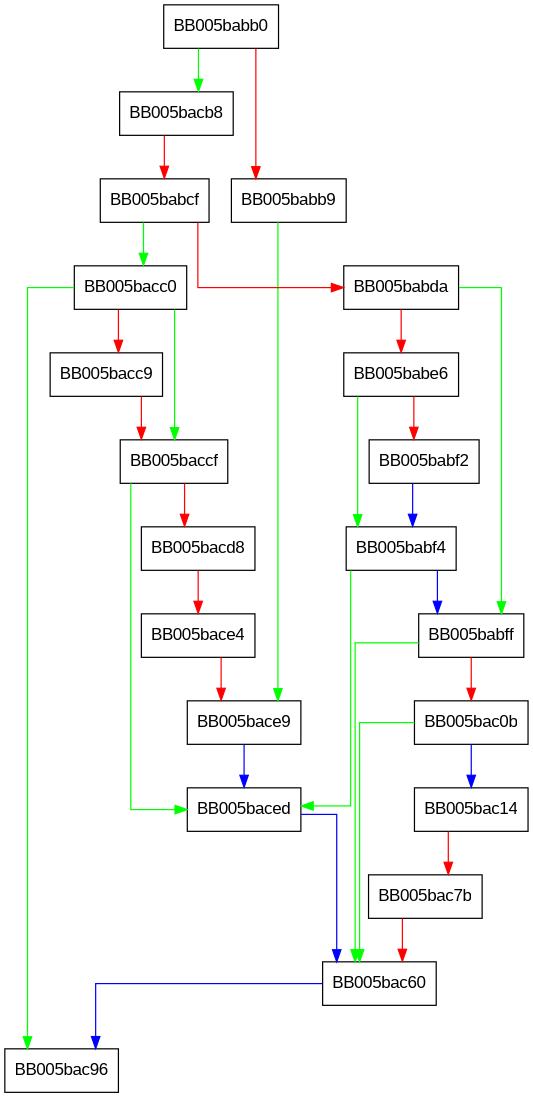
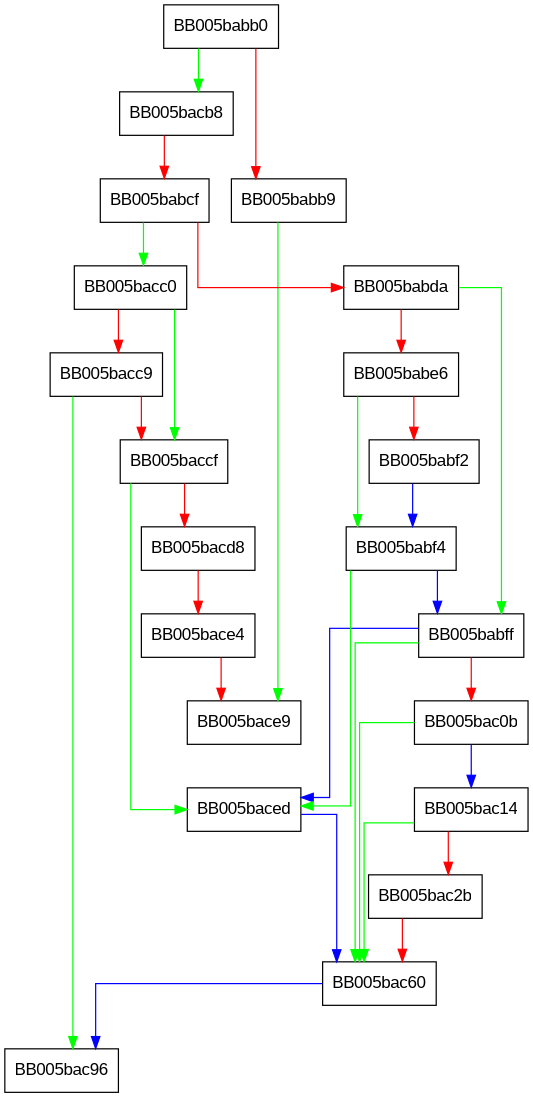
  digraph {
    fontname="Liberation Sans"
    splines=ortho
    node [fontname="Liberation Sans" shape=box]
    edge [color=red fontname="Liberation Sans"]
    BB005babb0
    BB005bacb8
    BB005babb9
    BB005babcf
    BB005bace9
    BB005baced
    BB005bacc0
    BB005babda
    BB005bac60
    BB005baccf
    BB005bacc9
    BB005babff
    BB005babe6
    BB005bacd8
    BB005bac96
    BB005bac0b
    BB005babf4
    BB005babf2
    BB005bac14
-   BB005bac2b [label=BB005bac7b]
+   BB005bac2b
    BB005bace4
    BB005babb0 -> BB005bacb8 [color=green]
    BB005babb0 -> BB005babb9
    BB005bacb8 -> BB005babcf
    BB005babb9 -> BB005bace9 [color=green]
    BB005babcf -> BB005bacc0 [color=green]
    BB005babcf -> BB005babda
-   BB005bace9 -> BB005baced [color=blue]
+   BB005babff -> BB005baced [color=blue]
    BB005baced -> BB005bac60 [color=blue]
    BB005bacc0 -> BB005baccf [color=green]
    BB005bacc0 -> BB005bacc9
    BB005babda -> BB005babff [color=green]
    BB005babda -> BB005babe6
    BB005bac60 -> BB005bac96 [color=blue]
    BB005baccf -> BB005baced [color=green]
    BB005baccf -> BB005bacd8
    BB005bacc9 -> BB005baccf
-   BB005bacc0 -> BB005bac96 [color=green]
+   BB005bacc9 -> BB005bac96 [color=green]
    BB005babff -> BB005bac60 [color=green]
    BB005babff -> BB005bac0b
    BB005babe6 -> BB005babf4 [color=green]
    BB005babe6 -> BB005babf2
    BB005bacd8 -> BB005bace4
    BB005bac0b -> BB005bac60 [color=green]
    BB005bac0b -> BB005bac14 [color=blue]
    BB005babf4 -> BB005baced [color=green]
    BB005babf4 -> BB005babff [color=blue]
    BB005babf2 -> BB005babf4 [color=blue]
+   BB005bac14 -> BB005bac60 [color=green]
    BB005bac14 -> BB005bac2b
    BB005bac2b -> BB005bac60
    BB005bace4 -> BB005bace9
  }
